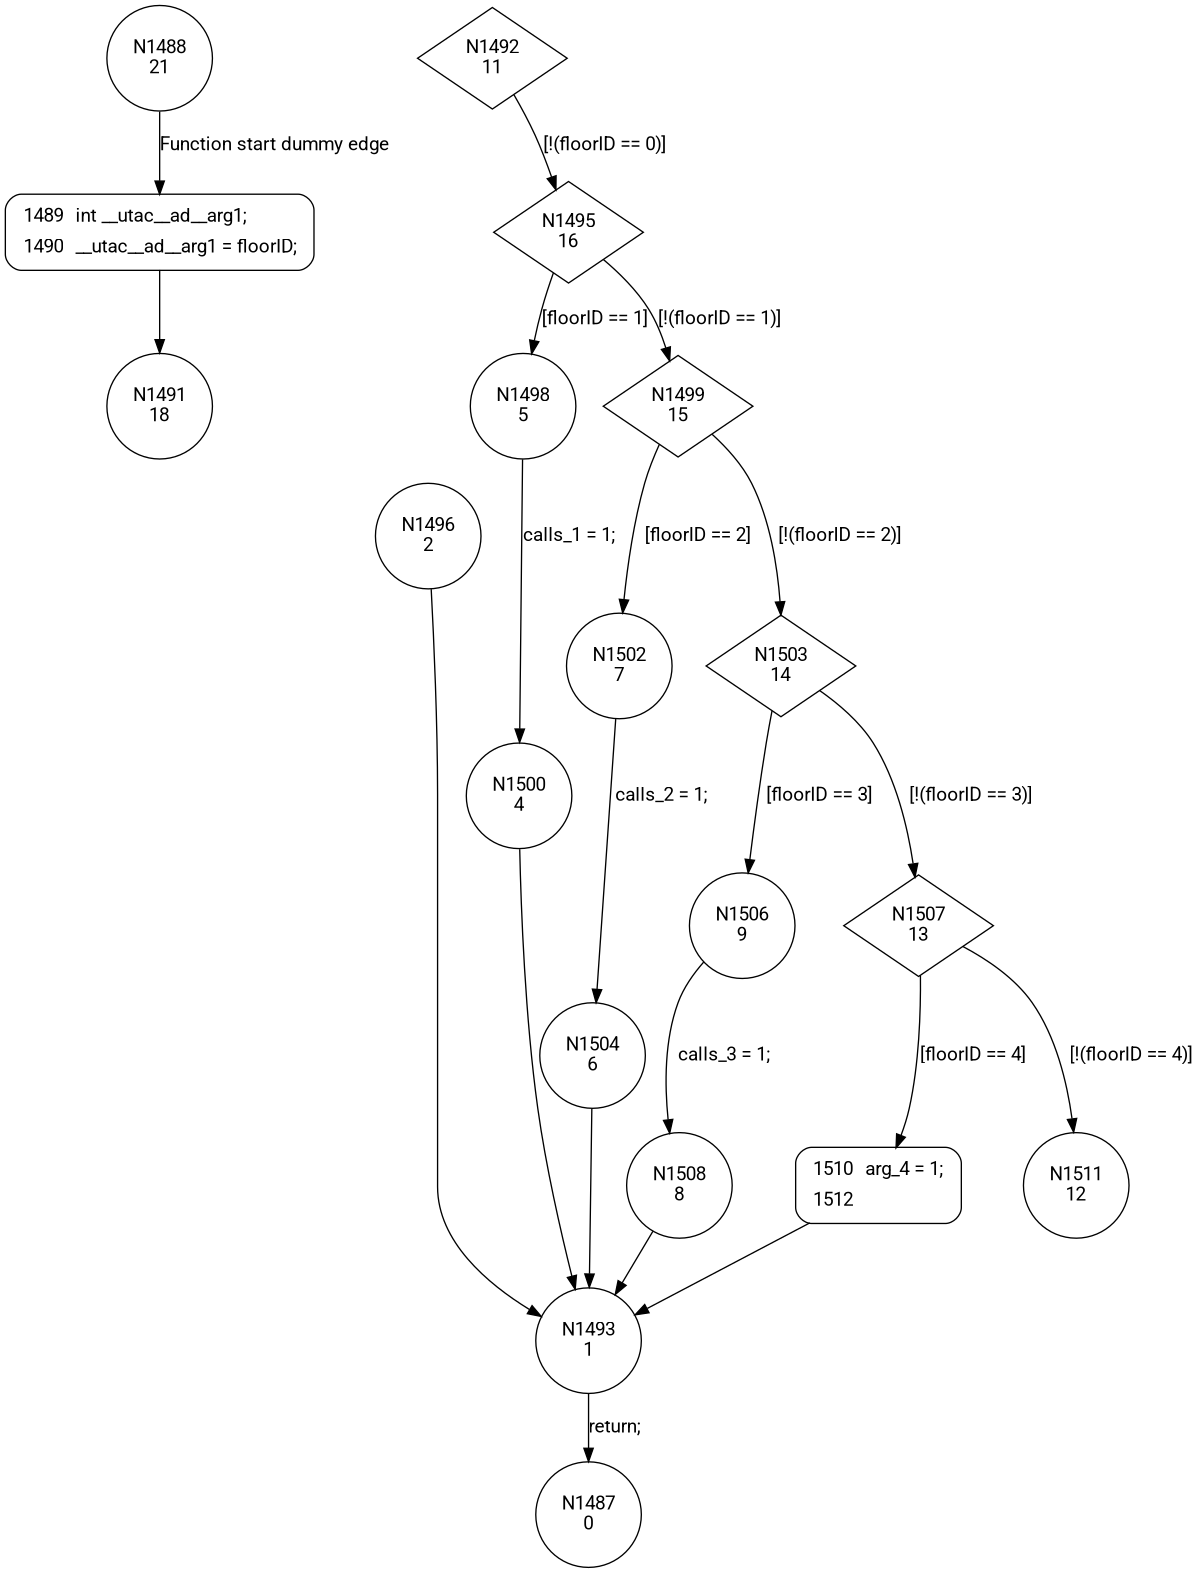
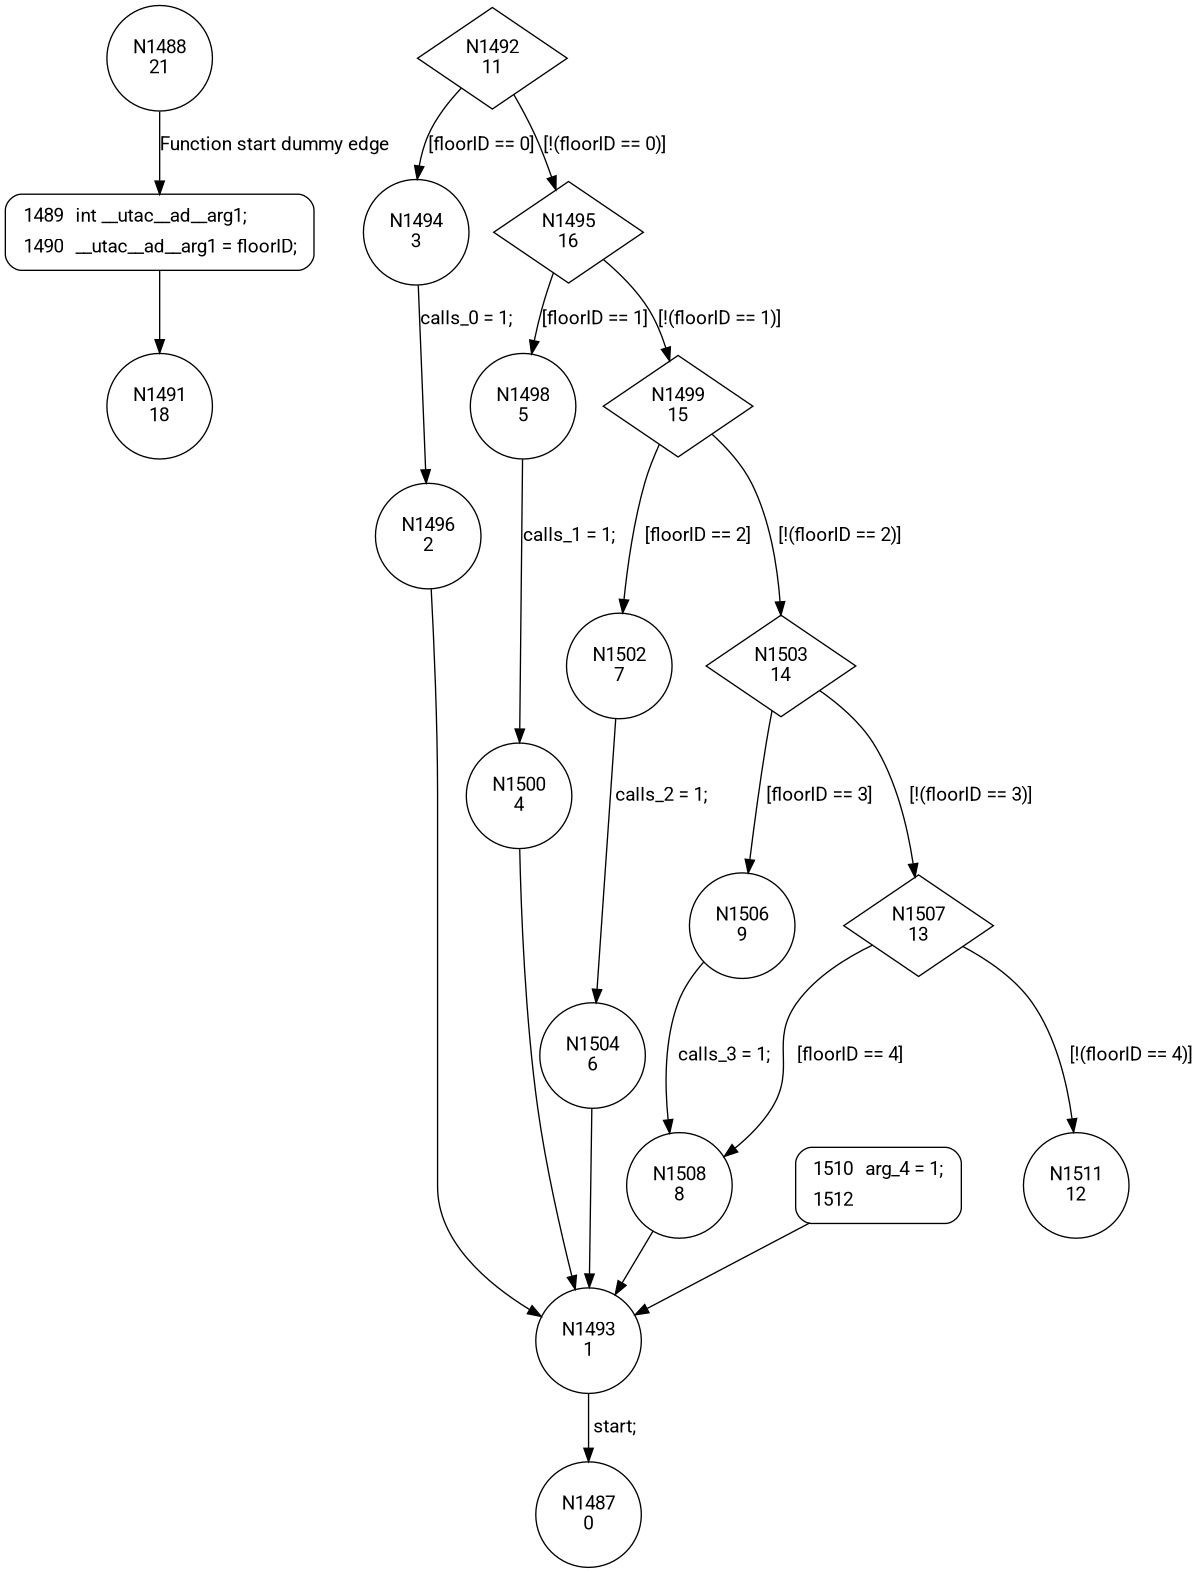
  digraph {
    fontname=Roboto
    node [fontname=Roboto shape=circle]
    edge [fontname=Roboto]
    n1 [label="N1488\n21"]
    n2 [fillcolor=white label=<<table border="0" cellborder="0" cellpadding="3" bgcolor="white"><tr><td align="right">1489</td><td align="left">int __utac__ad__arg1;</td></tr><tr><td align="right">1490</td><td align="left">__utac__ad__arg1 = floorID;</td></tr></table>> penwidth=1 shape=Mrecord style="filled,bold"]
    n3 [label="N1491\n18"]
    n4 [label="N1492\n11" shape=diamond]
+   n5 [label="N1494\n3"]
    n6 [label="N1495\n16" shape=diamond]
    n7 [label="N1496\n2"]
    n8 [label="N1498\n5"]
    n9 [label="N1499\n15" shape=diamond]
    n10 [label="N1493\n1"]
    n11 [label="N1500\n4"]
    n12 [label="N1502\n7"]
    n13 [label="N1503\n14" shape=diamond]
    n14 [label="N1504\n6"]
    n15 [label="N1506\n9"]
    n16 [label="N1507\n13" shape=diamond]
    n17 [label="N1508\n8"]
    n18 [fillcolor=white label=<<table border="0" cellborder="0" cellpadding="3" bgcolor="white"><tr><td align="right">1510</td><td align="left">arg_4 = 1;</td></tr><tr><td align="right">1512</td><td align="left"></td></tr></table>> penwidth=1 shape=Mrecord style="filled,bold"]
    n19 [label="N1511\n12"]
    n20 [label="N1487\n0"]
    n1 -> n2 [label="Function start dummy edge"]
    n2 -> n3
+   n4 -> n5 [label="[floorID == 0]"]
    n4 -> n6 [label="[!(floorID == 0)]"]
+   n5 -> n7 [label="calls_0 = 1;"]
    n6 -> n8 [label="[floorID == 1]"]
    n6 -> n9 [label="[!(floorID == 1)]"]
    n7 -> n10
    n8 -> n11 [label="calls_1 = 1;"]
    n9 -> n12 [label="[floorID == 2]"]
    n9 -> n13 [label="[!(floorID == 2)]"]
-   n10 -> n20 [label="return;"]
+   n10 -> n20 [label="start;"]
    n11 -> n10
    n12 -> n14 [label="calls_2 = 1;"]
    n13 -> n15 [label="[floorID == 3]"]
    n13 -> n16 [label="[!(floorID == 3)]"]
    n14 -> n10
    n15 -> n17 [label="calls_3 = 1;"]
-   n16 -> n18 [label="[floorID == 4]"]
+   n16 -> n17 [label="[floorID == 4]"]
    n16 -> n19 [label="[!(floorID == 4)]"]
    n17 -> n10
    n18 -> n10
  }
